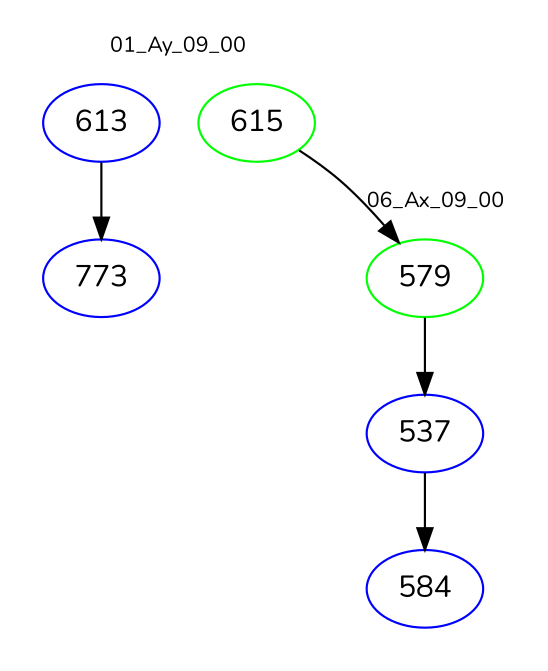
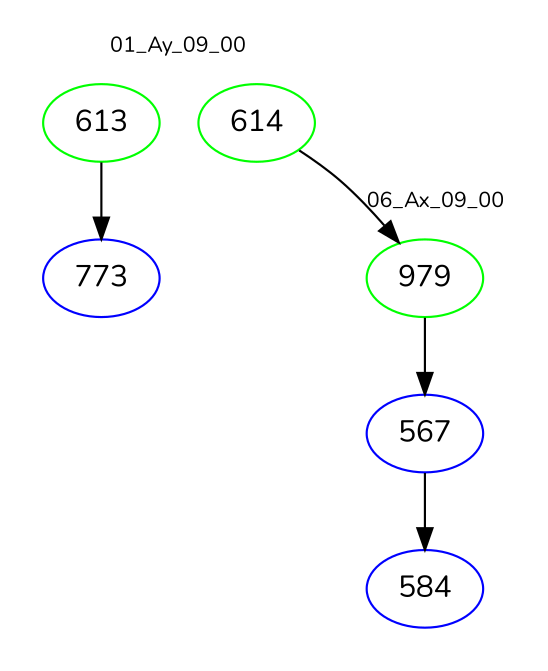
  digraph {
    fontname=Nunito
    node [color=blue fontname=Nunito]
    edge [color=black fontname=Nunito]
-   n1 [color=green label=615]
-   n2 [label=613]
+   n1 [color=green label=614]
+   n2 [color=green label=613]
    n3 [label=773]
-   n4 [color=green label=579]
-   n5 [label=537]
+   n4 [color=green label=979]
+   n5 [label=567]
    n6 [label=584]
    subgraph cluster_1 {
      color=white
      fontsize=10
      label="01_Ay_09_00"
      n1
      n2
      n3
    }
    subgraph cluster_2 {
      color=white
      fontsize=10
      label="06_Ax_09_00"
      n4
      n5
      n6
    }
    n1 -> n4
    n2 -> n3
    n4 -> n5
    n5 -> n6
  }
